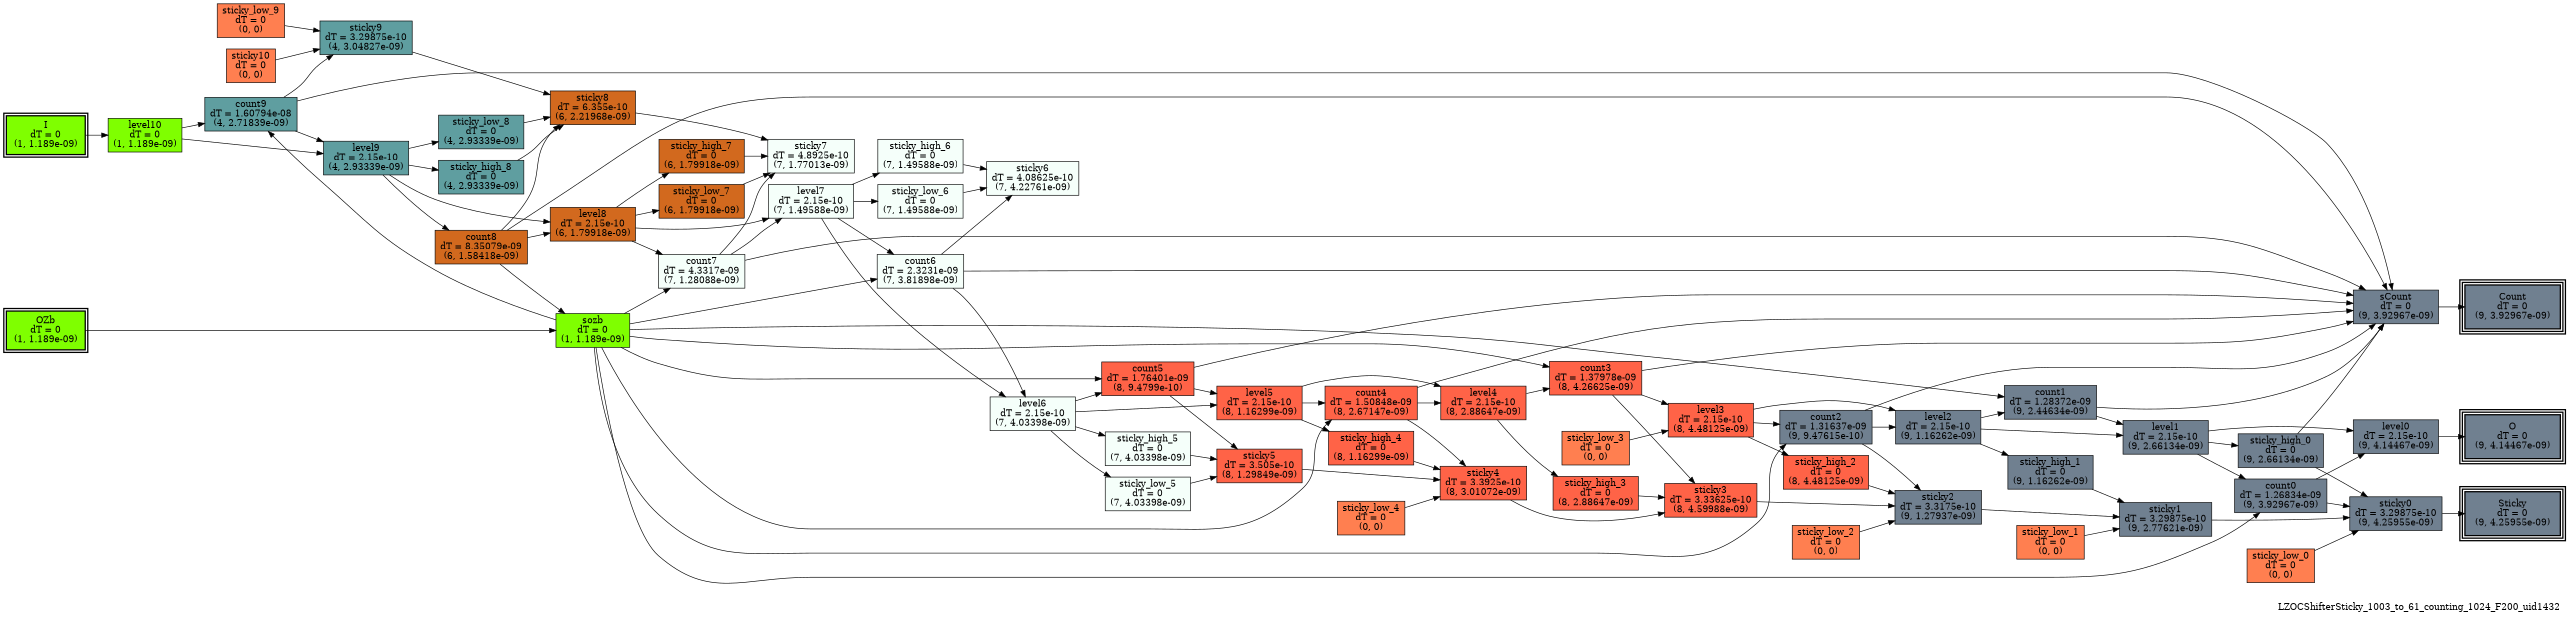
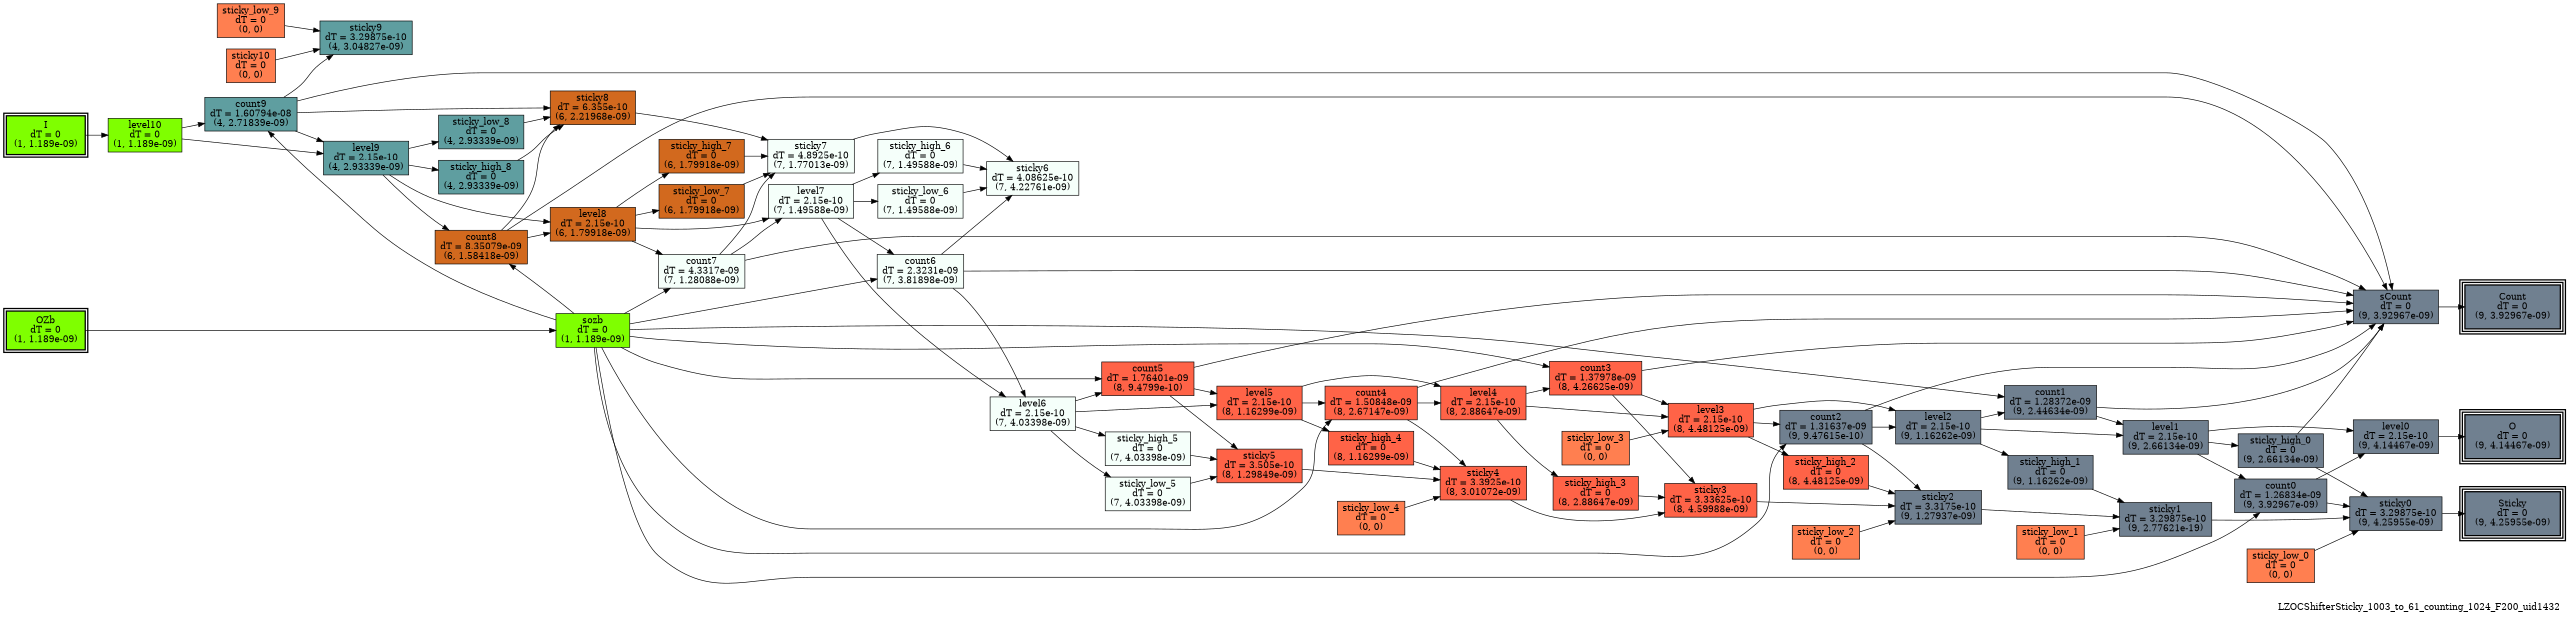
  digraph {
    label=LZOCShifterSticky_1003_to_61_counting_1024_F200_uid1432
    labeljust=right
    labelloc=bottom
    nodesep=0.25
    rankdir=LR
    ranksep=0.5
    node [color=black fillcolor=slategray peripheries=1 shape=box style=filled]
    edge [arrowhead=normal arrowsize=1.0 arrowtail=normal color=black dir=forward]
    n1 [fillcolor=chartreuse label="I\ndT = 0\n(1, 1.189e-09)" peripheries=2 style="bold, filled"]
    n2 [fillcolor=chartreuse label="OZb\ndT = 0\n(1, 1.189e-09)" peripheries=2 style="bold, filled"]
    n3 [label="Count\ndT = 0\n(9, 3.92967e-09)" peripheries=3 style="bold, filled"]
    n4 [label="O\ndT = 0\n(9, 4.14467e-09)" peripheries=3 style="bold, filled"]
    n5 [label="Sticky\ndT = 0\n(9, 4.25955e-09)" peripheries=3 style="bold, filled"]
    n6 [fillcolor=chartreuse label="level10\ndT = 0\n(1, 1.189e-09)"]
    n7 [fillcolor=chartreuse label="sozb\ndT = 0\n(1, 1.189e-09)"]
    n8 [fillcolor=cadetblue label="count9\ndT = 1.60794e-08\n(4, 2.71839e-09)"]
    n9 [fillcolor=cadetblue label="level9\ndT = 2.15e-10\n(4, 2.93339e-09)"]
    n10 [fillcolor=chocolate label="count8\ndT = 8.35079e-09\n(6, 1.58418e-09)"]
    n11 [fillcolor=mintcream label="count7\ndT = 4.3317e-09\n(7, 1.28088e-09)"]
    n12 [fillcolor=mintcream label="count6\ndT = 2.3231e-09\n(7, 3.81898e-09)"]
    n13 [fillcolor=tomato label="count5\ndT = 1.76401e-09\n(8, 9.4799e-10)"]
    n14 [fillcolor=tomato label="count4\ndT = 1.50848e-09\n(8, 2.67147e-09)"]
    n15 [fillcolor=tomato label="count3\ndT = 1.37978e-09\n(8, 4.26625e-09)"]
    n16 [label="count2\ndT = 1.31637e-09\n(9, 9.47615e-10)"]
    n17 [label="count1\ndT = 1.28372e-09\n(9, 2.44634e-09)"]
    n18 [label="count0\ndT = 1.26834e-09\n(9, 3.92967e-09)"]
    n19 [fillcolor=cadetblue label="sticky9\ndT = 3.29875e-10\n(4, 3.04827e-09)"]
    n20 [label="sCount\ndT = 0\n(9, 3.92967e-09)"]
    n21 [fillcolor=chocolate label="level8\ndT = 2.15e-10\n(6, 1.79918e-09)"]
    n22 [fillcolor=cadetblue label="sticky_high_8\ndT = 0\n(4, 2.93339e-09)"]
    n23 [fillcolor=cadetblue label="sticky_low_8\ndT = 0\n(4, 2.93339e-09)"]
    n24 [fillcolor=chocolate label="sticky8\ndT = 6.355e-10\n(6, 2.21968e-09)"]
    n25 [fillcolor=mintcream label="level7\ndT = 2.15e-10\n(7, 1.49588e-09)"]
    n26 [fillcolor=mintcream label="sticky7\ndT = 4.8925e-10\n(7, 1.77013e-09)"]
    n27 [fillcolor=mintcream label="level6\ndT = 2.15e-10\n(7, 4.03398e-09)"]
    n28 [fillcolor=mintcream label="sticky6\ndT = 4.08625e-10\n(7, 4.22761e-09)"]
    n29 [fillcolor=tomato label="level5\ndT = 2.15e-10\n(8, 1.16299e-09)"]
    n30 [fillcolor=tomato label="sticky5\ndT = 3.505e-10\n(8, 1.29849e-09)"]
    n31 [fillcolor=tomato label="level4\ndT = 2.15e-10\n(8, 2.88647e-09)"]
    n32 [fillcolor=tomato label="sticky4\ndT = 3.3925e-10\n(8, 3.01072e-09)"]
    n33 [fillcolor=tomato label="level3\ndT = 2.15e-10\n(8, 4.48125e-09)"]
    n34 [fillcolor=tomato label="sticky3\ndT = 3.33625e-10\n(8, 4.59988e-09)"]
    n35 [label="level2\ndT = 2.15e-10\n(9, 1.16262e-09)"]
    n36 [label="sticky2\ndT = 3.3175e-10\n(9, 1.27937e-09)"]
    n37 [label="level1\ndT = 2.15e-10\n(9, 2.66134e-09)"]
    n38 [label="level0\ndT = 2.15e-10\n(9, 4.14467e-09)"]
    n39 [label="sticky0\ndT = 3.29875e-10\n(9, 4.25955e-09)"]
    n40 [fillcolor=coral label="sticky10\ndT = 0\n(0, 0)"]
    n41 [fillcolor=chocolate label="sticky_high_7\ndT = 0\n(6, 1.79918e-09)"]
    n42 [fillcolor=chocolate label="sticky_low_7\ndT = 0\n(6, 1.79918e-09)"]
    n43 [fillcolor=coral label="sticky_low_9\ndT = 0\n(0, 0)"]
    n44 [fillcolor=mintcream label="sticky_high_6\ndT = 0\n(7, 1.49588e-09)"]
    n45 [fillcolor=mintcream label="sticky_low_6\ndT = 0\n(7, 1.49588e-09)"]
    n46 [fillcolor=mintcream label="sticky_high_5\ndT = 0\n(7, 4.03398e-09)"]
    n47 [fillcolor=mintcream label="sticky_low_5\ndT = 0\n(7, 4.03398e-09)"]
    n48 [fillcolor=tomato label="sticky_high_4\ndT = 0\n(8, 1.16299e-09)"]
    n49 [fillcolor=tomato label="sticky_high_3\ndT = 0\n(8, 2.88647e-09)"]
    n50 [fillcolor=tomato label="sticky_high_2\ndT = 0\n(8, 4.48125e-09)"]
    n51 [fillcolor=coral label="sticky_low_4\ndT = 0\n(0, 0)"]
    n52 [label="sticky_high_1\ndT = 0\n(9, 1.16262e-09)"]
    n53 [fillcolor=coral label="sticky_low_3\ndT = 0\n(0, 0)"]
-   n54 [label="sticky1\ndT = 3.29875e-10\n(9, 2.77621e-09)"]
+   n54 [label="sticky1\ndT = 3.29875e-10\n(9, 2.77621e-19)"]
    n55 [label="sticky_high_0\ndT = 0\n(9, 2.66134e-09)"]
    n56 [fillcolor=coral label="sticky_low_2\ndT = 0\n(0, 0)"]
    n57 [fillcolor=coral label="sticky_low_1\ndT = 0\n(0, 0)"]
    n58 [fillcolor=coral label="sticky_low_0\ndT = 0\n(0, 0)"]
    subgraph sub_1 {
      rank=same
      n1
      n2
    }
    subgraph sub_2 {
      rank=same
      n3
      n4
      n5
    }
    n1 -> n6
    n2 -> n7
    n6 -> n8
    n6 -> n9
    n7 -> n8
-   n10 -> n7
+   n7 -> n10
    n7 -> n11
    n7 -> n12
    n7 -> n13
    n7 -> n14
    n7 -> n15
    n7 -> n16
    n7 -> n17
    n7 -> n18
    n8 -> n9
    n8 -> n19
    n8 -> n20
    n9 -> n10
    n9 -> n21
    n9 -> n22
    n9 -> n23
    n10 -> n20
    n10 -> n21
    n10 -> n24
    n11 -> n20
    n11 -> n25
    n11 -> n26
    n12 -> n20
    n12 -> n27
    n12 -> n28
    n13 -> n20
    n13 -> n29
    n13 -> n30
    n14 -> n20
    n14 -> n31
    n14 -> n32
    n15 -> n20
    n15 -> n33
    n15 -> n34
    n16 -> n20
    n16 -> n35
    n16 -> n36
    n17 -> n20
    n17 -> n37
    n18 -> n38
    n18 -> n39
-   n19 -> n24
+   n8 -> n24
    n20 -> n3
    n21 -> n11
    n21 -> n25
    n21 -> n41
    n21 -> n42
    n22 -> n24
    n23 -> n24
    n24 -> n26
    n25 -> n12
    n25 -> n27
    n25 -> n44
    n25 -> n45
+   n26 -> n28
    n27 -> n13
    n27 -> n29
    n27 -> n46
    n27 -> n47
    n29 -> n14
    n29 -> n31
    n29 -> n48
    n30 -> n32
    n31 -> n15
+   n31 -> n33
    n31 -> n49
    n32 -> n34
    n33 -> n16
    n33 -> n35
    n33 -> n50
    n34 -> n36
    n35 -> n17
    n35 -> n37
    n35 -> n52
    n36 -> n54
    n37 -> n18
    n37 -> n38
    n37 -> n55
    n38 -> n4
    n39 -> n5
    n40 -> n19
    n41 -> n26
    n42 -> n26
    n43 -> n19
    n44 -> n28
    n45 -> n28
    n46 -> n30
    n47 -> n30
    n48 -> n32
    n49 -> n34
    n50 -> n36
    n51 -> n32
    n52 -> n54
    n53 -> n33
    n54 -> n39
    n55 -> n20
    n55 -> n39
    n56 -> n36
    n57 -> n54
    n58 -> n39
  }
